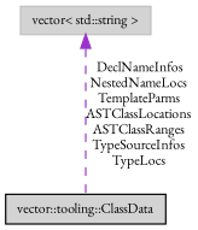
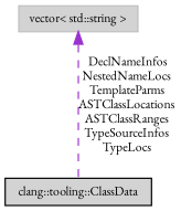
  digraph {
    fontname="EB Garamond"
    node [fillcolor=lightgrey fontname="EB Garamond" fontsize=10 shape=record style=filled]
-   n1 [color=black fontcolor=black height=0.2 label="vector::tooling::ClassData" width=0.4]
+   n1 [color=black fontcolor=black height=0.2 label="clang::tooling::ClassData" width=0.4]
    n2 [color=grey75 height=0.2 label="vector\< std::string \>" width=0.4]
    n2 -> n1 [color=darkorchid3 dir=back fontname="EB Garamond" fontsize=10 label=" DeclNameInfos\nNestedNameLocs\nTemplateParms\nASTClassLocations\nASTClassRanges\nTypeSourceInfos\nTypeLocs" labelfontname=Helvetica labelfontsize=10 style=dashed]
  }
